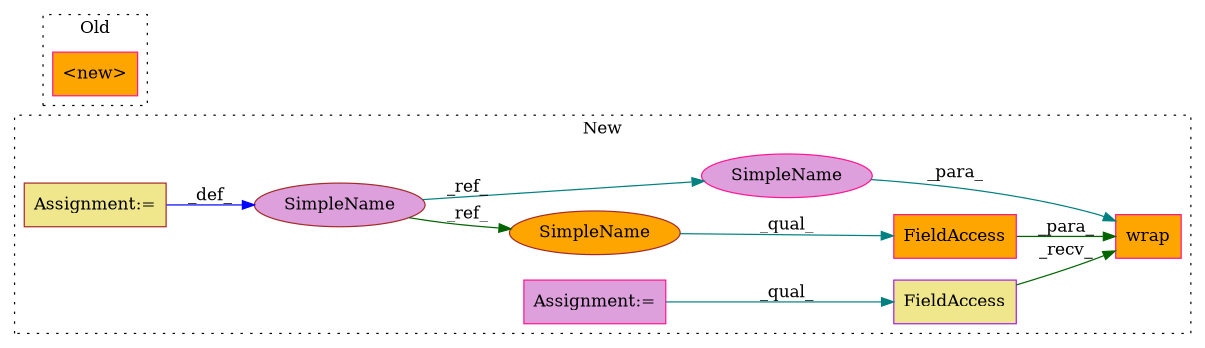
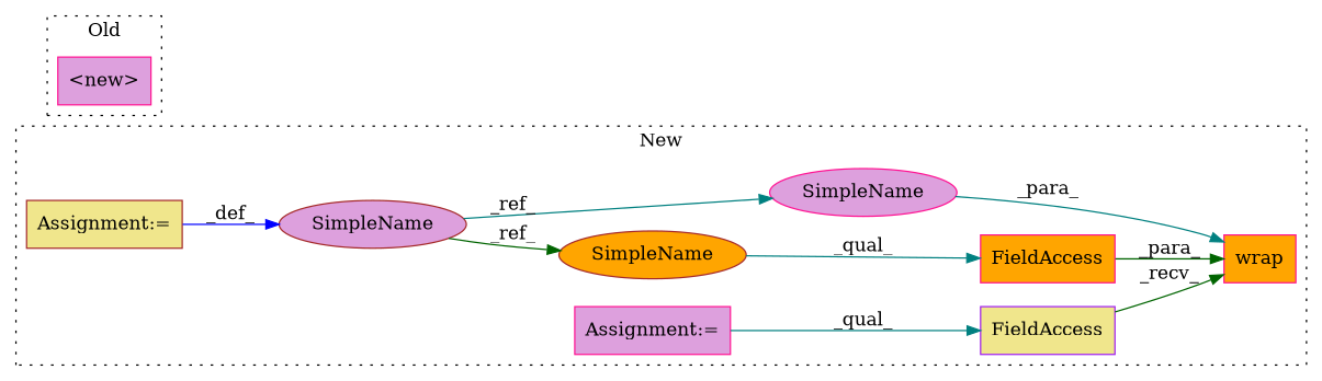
  digraph {
    rankdir=LR
    node [a=42 l=8 s=975 shape=box style=filled fillcolor=plum color=deeppink]
    edge [color=teal]
    n1 [a=32 l="5,1" label=wrap s="1109,1138" fillcolor=orange]
    n2 [label=SimpleName shape=ellipse color=brown]
    n3 [a=22 l=15 label=FieldAccess s=1114 fillcolor=orange]
    n4 [a=22 l=19 label=FieldAccess s=1089 fillcolor=khaki color=purple]
    n5 [a=7 label="Assignment:=" fillcolor=khaki color=brown]
    n6 [a=7 l=11 label="Assignment:=" s=954]
    n7 [label=SimpleName s=1114 shape=ellipse fillcolor=orange color=brown]
    n8 [label=SimpleName s=1130 shape=ellipse]
-   n9 [a=14 l=21 label="<new>" s=1040 fillcolor=orange]
+   n9 [a=14 l=21 label="<new>" s=1040]
    subgraph cluster_1 {
      label=New
      style=dotted
      n1
      n2
      n3
      n4
      n5
      n6
      n7
      n8
    }
    subgraph cluster_2 {
      label=Old
      style=dotted
      n9
    }
    n2 -> n7 [label=_ref_ color=darkgreen]
    n2 -> n8 [label=_ref_]
    n3 -> n1 [label=_para_ color=darkgreen]
    n4 -> n1 [label=_recv_ color=darkgreen]
    n5 -> n2 [label=_def_ color=blue]
    n6 -> n4 [label=_qual_]
    n7 -> n3 [label=_qual_]
    n8 -> n1 [label=_para_]
  }
